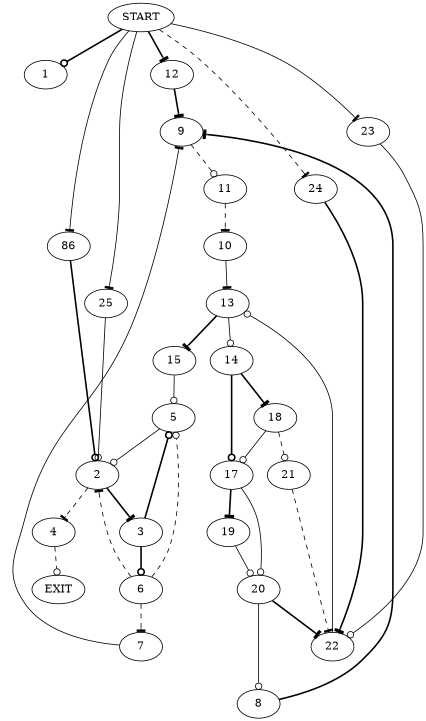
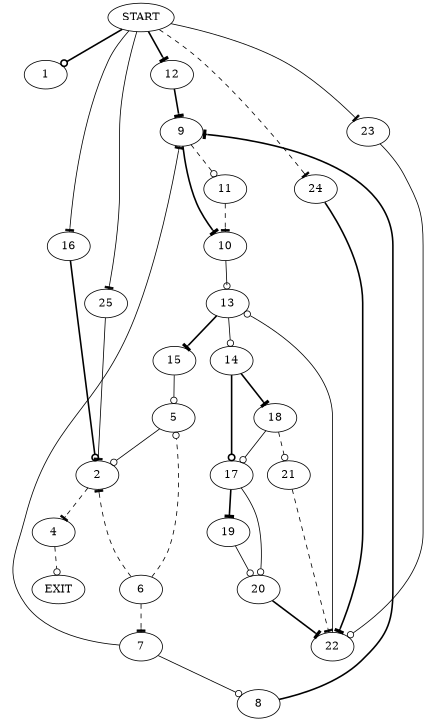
  digraph {
    edge [arrowhead=tee style=bold]
    n1 [label=START]
    1
    12
-   16 [label=86]
+   16
    23
    24
    25
    9
    2
    22
    n11 [label=EXIT]
-   3
    4
    5
    6
    7
    8
    10
    11
    13
    14
    15
    17
    18
    19
    20
    21
    n1 -> 1 [arrowhead=odot]
    n1 -> 12
    n1 -> 16 [style=solid]
    n1 -> 23 [style=solid]
    n1 -> 24 [style=dashed]
    n1 -> 25 [style=solid]
    12 -> 9
    16 -> 2 [arrowhead=odot]
    23 -> 22 [arrowhead=odot style=solid]
    24 -> 22
-   25 -> 2 [arrowhead=odot style=solid]
+   25 -> 2 [style=solid]
+   9 -> 10
    9 -> 11 [arrowhead=odot style=dashed]
-   2 -> 3
    2 -> 4 [style=dashed]
    22 -> 13 [arrowhead=odot style=solid]
-   3 -> 5 [arrowhead=odot]
-   3 -> 6 [arrowhead=odot]
    4 -> n11 [arrowhead=odot style=dashed]
    5 -> 2 [arrowhead=odot style=solid]
    6 -> 2 [style=dashed]
    6 -> 5 [arrowhead=odot style=dashed]
    6 -> 7 [style=dashed]
    7 -> 9 [style=solid]
-   20 -> 8 [arrowhead=odot style=solid]
+   7 -> 8 [arrowhead=odot style=solid]
    8 -> 9
-   10 -> 13 [style=solid]
+   10 -> 13 [arrowhead=odot style=solid]
    11 -> 10 [style=dashed]
    13 -> 14 [arrowhead=odot style=solid]
    13 -> 15
    14 -> 17 [arrowhead=odot]
    14 -> 18
    15 -> 5 [arrowhead=odot style=solid]
    17 -> 19
    17 -> 20 [arrowhead=odot style=solid]
    18 -> 17 [arrowhead=odot style=solid]
    18 -> 21 [arrowhead=odot style=dashed]
    19 -> 20 [arrowhead=odot style=solid]
    20 -> 22
    21 -> 22 [style=dashed]
  }
